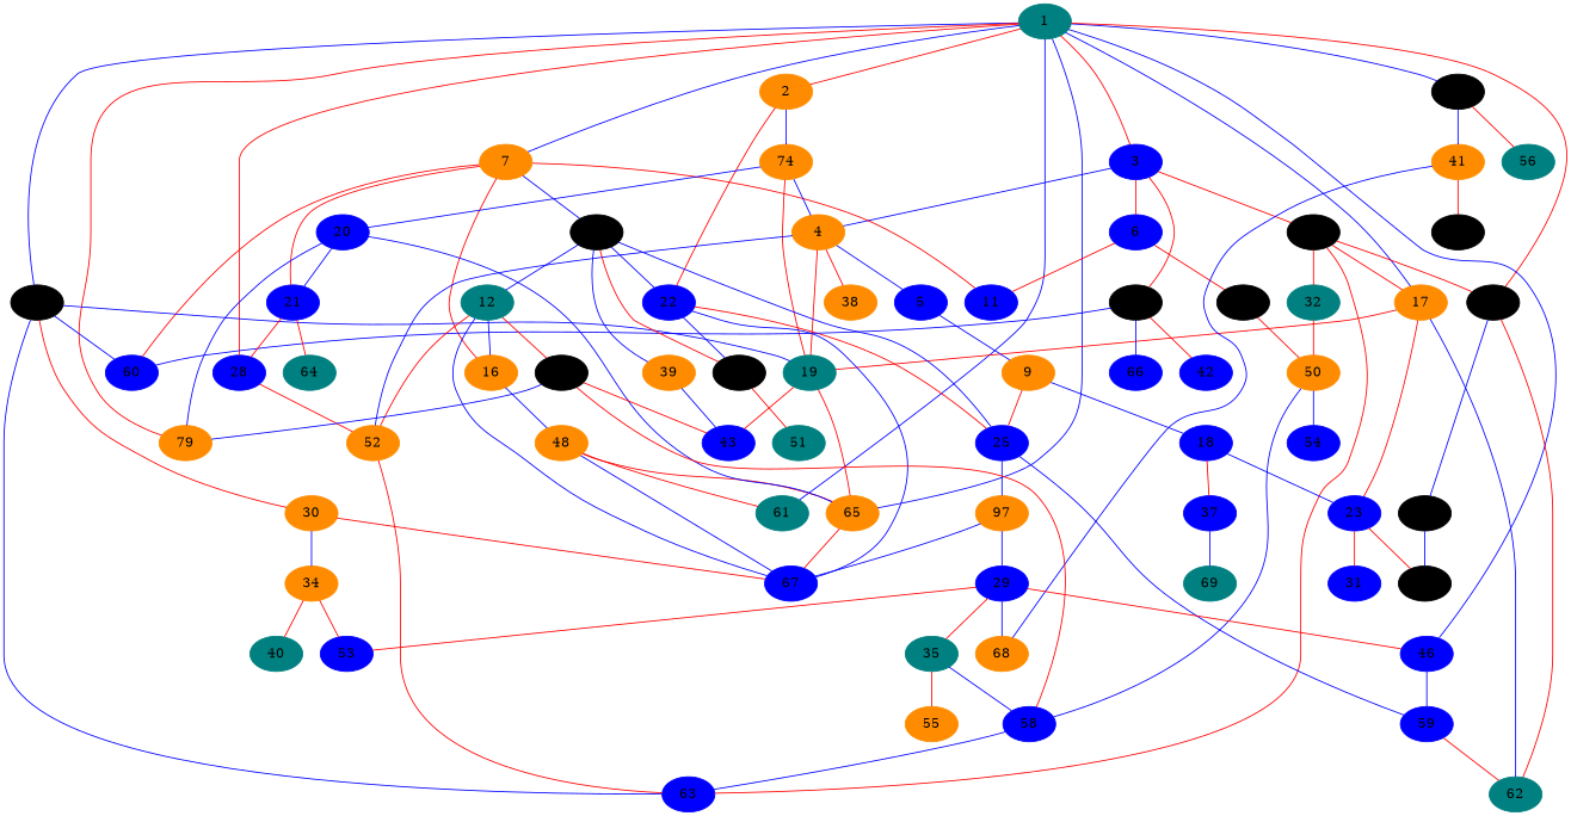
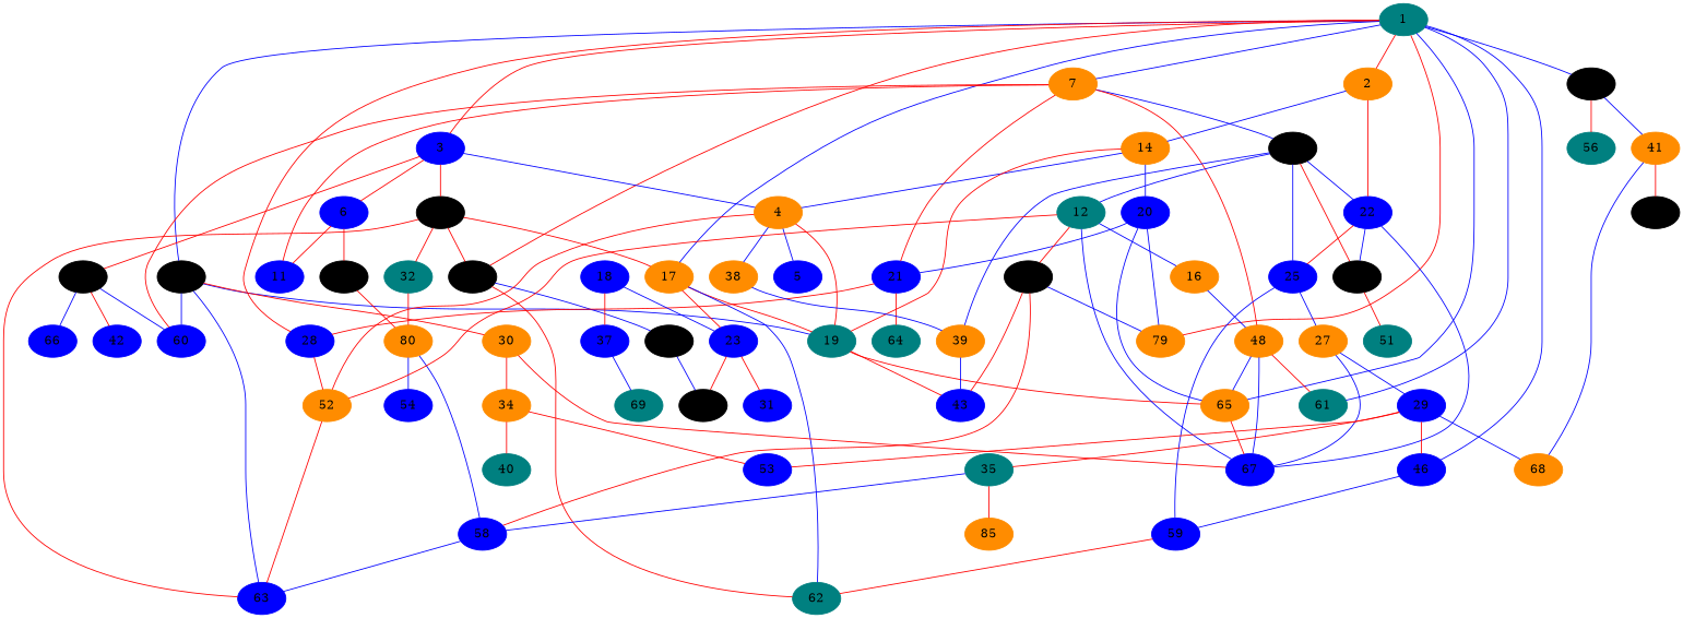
  graph {
    node [color=blue style=filled]
    edge [color=red weight=1.0]
    1 [color=teal]
    2 [color=darkorange]
    3
    7 [color=darkorange]
    13 [color=black]
    17 [color=darkorange]
    26 [color=black]
    28
    44 [color=black]
    46
    n11 [color=darkorange label=79]
    61 [color=teal]
    65 [color=darkorange]
-   14 [color=darkorange label=74]
+   14 [color=darkorange]
    22
    4 [color=darkorange]
    6
    8 [color=black]
    33 [color=black]
    11
    10 [color=black]
    21
    48 [color=darkorange]
    60
    19 [color=teal]
    63
    30 [color=darkorange]
    23
    62 [color=teal]
    41 [color=darkorange]
    56 [color=teal]
    52 [color=darkorange]
    45 [color=black]
    59
    67
    5
    38 [color=darkorange]
    20
    25
    36 [color=black]
    24 [color=black]
    32 [color=teal]
    42
    66
-   9 [color=darkorange]
    43
    39 [color=darkorange]
    18
-   50 [color=darkorange]
+   50 [color=darkorange label=80]
    12 [color=teal]
    64 [color=teal]
    37
-   27 [color=darkorange label=97]
+   27 [color=darkorange]
    15 [color=black]
    16 [color=darkorange]
    51 [color=teal]
    58
    34 [color=darkorange]
    31
    47 [color=black]
    69 [color=teal]
    54
    29
    68 [color=darkorange]
    57 [color=black]
    35 [color=teal]
    53
-   55 [color=darkorange]
+   55 [color=darkorange label=85]
    40 [color=teal]
    1 -- 2 [weight=2.0]
    1 -- 3
    1 -- 7 [color=blue]
    1 -- 13 [color=blue]
    1 -- 17 [color=blue]
    1 -- 26 [color=blue weight=2.0]
    1 -- 28
    1 -- 44
    1 -- 46 [color=blue]
    1 -- n11
    1 -- 61 [color=blue weight=3.0]
    1 -- 65 [color=blue]
    2 -- 14 [color=blue weight=2.0]
    2 -- 22
    3 -- 4 [color=blue]
    3 -- 6
    3 -- 8
    3 -- 33
    7 -- 11
    7 -- 10 [color=blue]
    7 -- 21
-   7 -- 16
+   7 -- 48
    7 -- 60
    13 -- 60 [color=blue]
    13 -- 19 [color=blue]
    13 -- 63 [color=blue]
    13 -- 30
    17 -- 19
    17 -- 23
    17 -- 62 [color=blue]
    26 -- 41 [color=blue]
    26 -- 56
    28 -- 52
    44 -- 62
    44 -- 45 [color=blue]
    46 -- 59 [color=blue]
    65 -- 67
    14 -- 4 [color=blue]
    14 -- 19
    14 -- 20 [color=blue]
    22 -- 67 [color=blue]
    22 -- 25
    22 -- 36 [color=blue]
    4 -- 19
-   4 -- 52 [color=blue]
+   4 -- 52
    4 -- 5 [color=blue]
-   4 -- 38
+   4 -- 38 [color=blue]
    6 -- 11
    6 -- 24
    8 -- 17
    8 -- 44
    8 -- 63
    8 -- 32
    33 -- 60 [color=blue]
    33 -- 42
    33 -- 66 [color=blue]
    10 -- 22 [color=blue]
    10 -- 25 [color=blue]
    10 -- 36
    10 -- 39 [color=blue]
    10 -- 12 [color=blue]
    21 -- 28 [weight=2.0]
    21 -- 64
    48 -- 61
-   48 -- 65
+   48 -- 65 [color=blue]
    48 -- 67 [color=blue]
    19 -- 65
    19 -- 43
    30 -- 67
-   30 -- 34 [color=blue]
+   30 -- 34
    23 -- 31
    23 -- 47
    41 -- 68 [color=blue]
    41 -- 57
    52 -- 63
    45 -- 47 [color=blue]
    59 -- 62
-   5 -- 9 [color=blue weight=2.0]
+   38 -- 39 [color=blue]
    20 -- n11 [color=blue]
    20 -- 65 [color=blue]
    20 -- 21 [color=blue]
    25 -- 59 [color=blue]
    25 -- 27 [color=blue weight=2.0]
    36 -- 51
    24 -- 50
    32 -- 50
-   9 -- 25
-   9 -- 18 [color=blue]
    39 -- 43 [color=blue]
    18 -- 23 [color=blue]
    18 -- 37
    50 -- 58 [color=blue]
    50 -- 54 [color=blue weight=2.0]
    12 -- 52
    12 -- 67 [color=blue]
    12 -- 15
    12 -- 16 [color=blue weight=4.0]
    37 -- 69 [color=blue]
    27 -- 67 [color=blue]
    27 -- 29 [color=blue]
    15 -- n11 [color=blue]
    15 -- 43
    15 -- 58
    16 -- 48 [color=blue]
    58 -- 63 [color=blue]
    34 -- 53
    34 -- 40
    29 -- 46
    29 -- 68 [color=blue]
    29 -- 35
    29 -- 53
    35 -- 58 [color=blue]
    35 -- 55
  }
